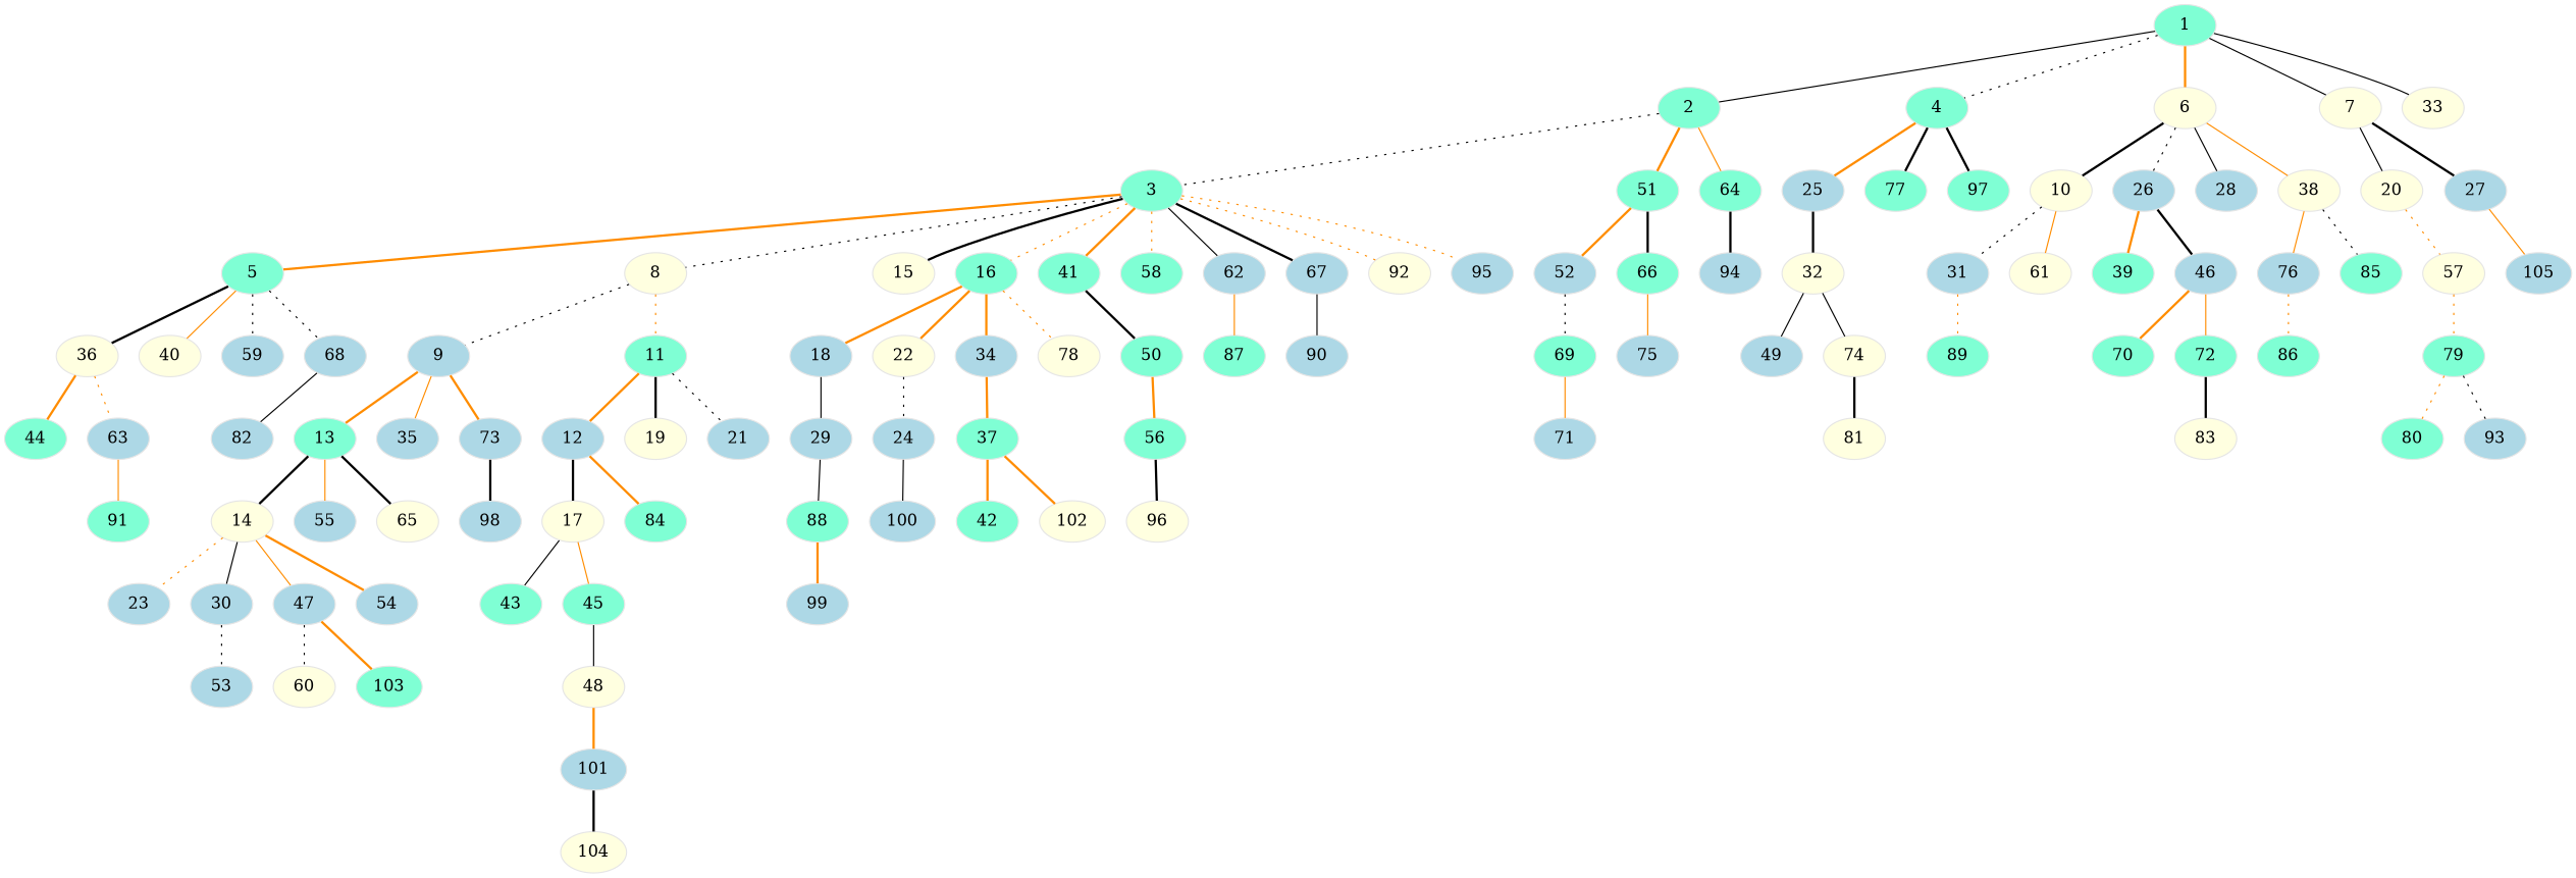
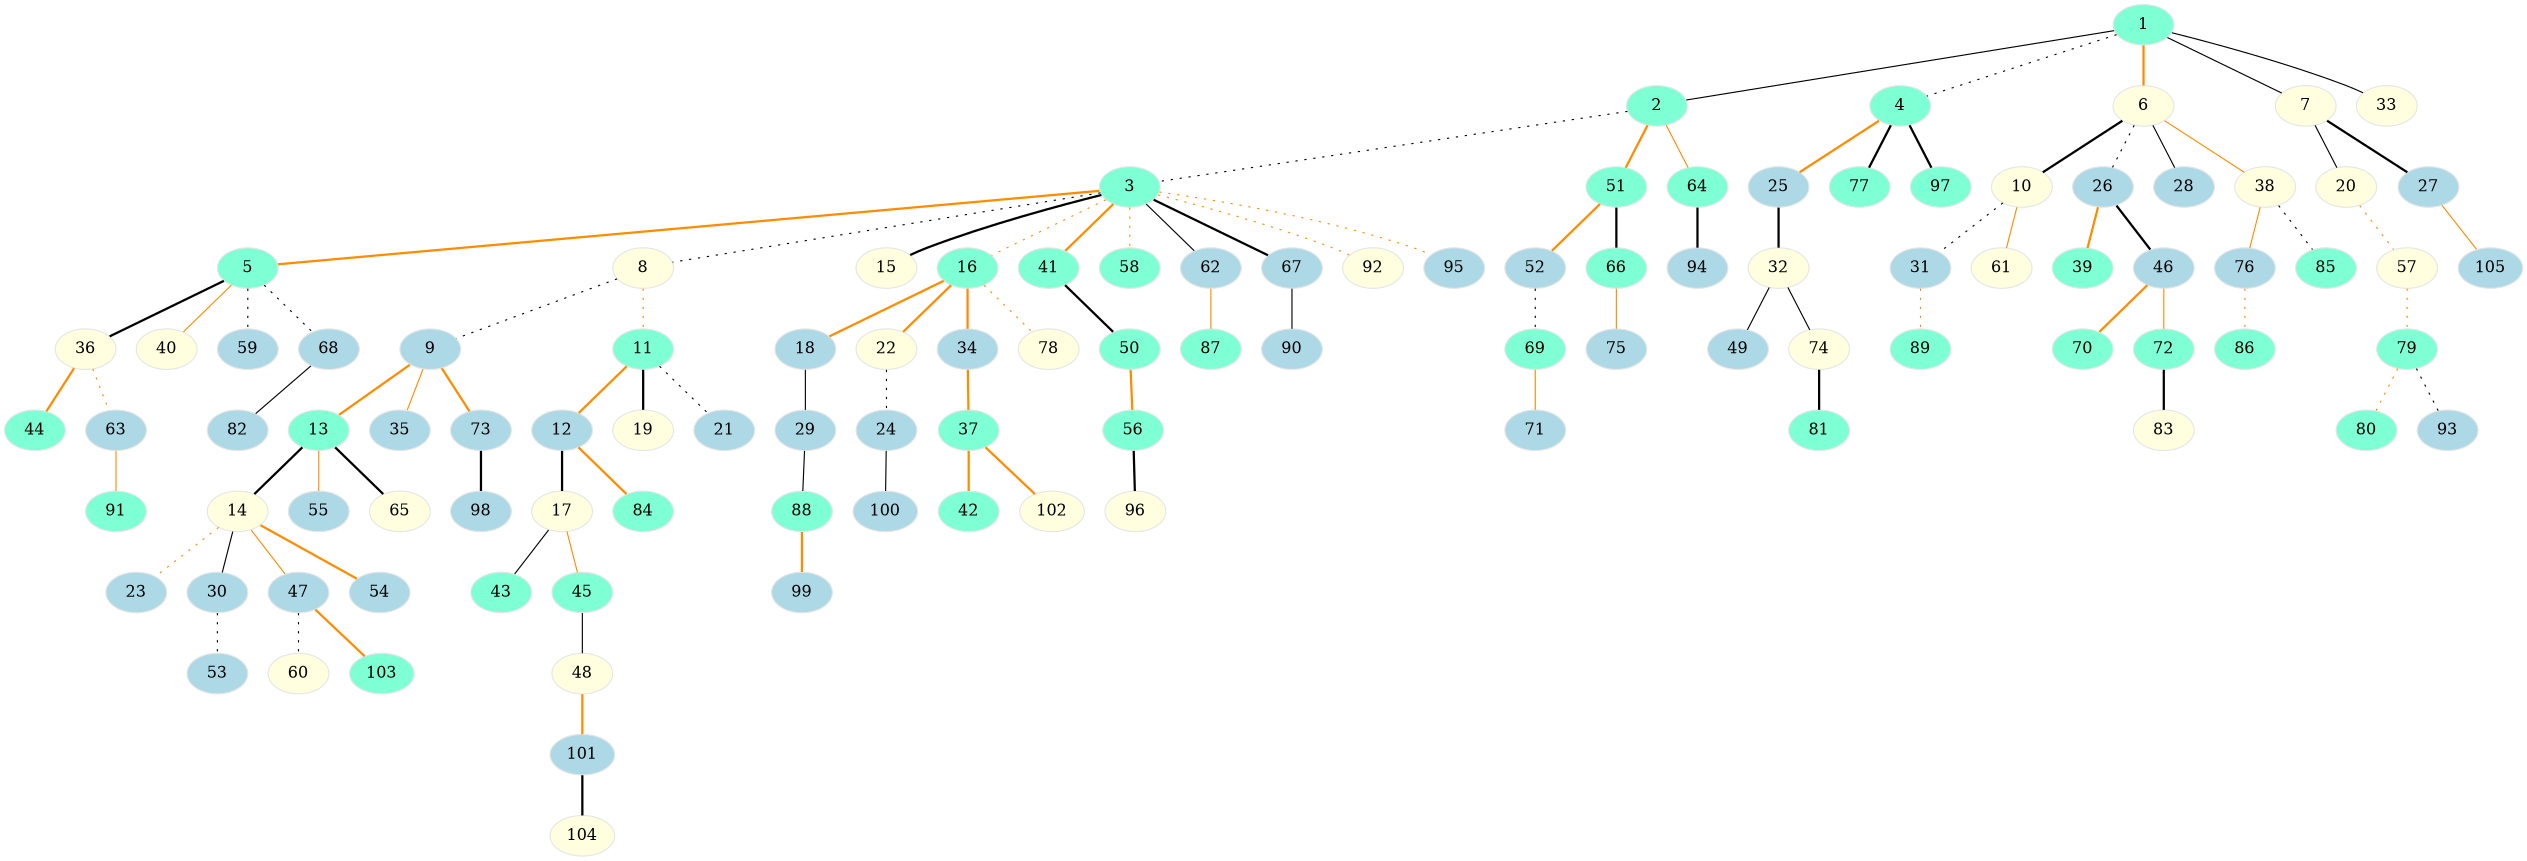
  graph {
    node [color=gray90 fillcolor=lightblue style=filled]
    edge [color=black style=bold]
    1 [fillcolor=aquamarine]
    2 [fillcolor=aquamarine]
    4 [fillcolor=aquamarine]
    6 [fillcolor=lightyellow]
    7 [fillcolor=lightyellow]
    33 [fillcolor=lightyellow]
    3 [fillcolor=aquamarine]
    51 [fillcolor=aquamarine]
    64 [fillcolor=aquamarine]
    25
    77 [fillcolor=aquamarine]
    97 [fillcolor=aquamarine]
    10 [fillcolor=lightyellow]
    26
    28
    38 [fillcolor=lightyellow]
    20 [fillcolor=lightyellow]
    27
    5 [fillcolor=aquamarine]
    8 [fillcolor=lightyellow]
    15 [fillcolor=lightyellow]
    16 [fillcolor=aquamarine]
    41 [fillcolor=aquamarine]
    58 [fillcolor=aquamarine]
    62
    67
    92 [fillcolor=lightyellow]
    95
    52
    66 [fillcolor=aquamarine]
    94
    36 [fillcolor=lightyellow]
    40 [fillcolor=lightyellow]
    59
    68
    9
    11 [fillcolor=aquamarine]
    18
    22 [fillcolor=lightyellow]
    34
    78 [fillcolor=lightyellow]
    50 [fillcolor=aquamarine]
    87 [fillcolor=aquamarine]
    90
    32 [fillcolor=lightyellow]
    44 [fillcolor=aquamarine]
    63
    82
    31
    61 [fillcolor=lightyellow]
    39 [fillcolor=aquamarine]
    46
    76
    85 [fillcolor=aquamarine]
    57 [fillcolor=lightyellow]
    105
    13 [fillcolor=aquamarine]
    35
    73
    12
    19 [fillcolor=lightyellow]
    21
    14 [fillcolor=lightyellow]
    55
    65 [fillcolor=lightyellow]
    98
    89 [fillcolor=aquamarine]
    17 [fillcolor=lightyellow]
    84 [fillcolor=aquamarine]
    43 [fillcolor=aquamarine]
    45 [fillcolor=aquamarine]
    23
    30
    47
    54
    53
    60 [fillcolor=lightyellow]
    103 [fillcolor=aquamarine]
    29
    24
    37 [fillcolor=aquamarine]
    48 [fillcolor=lightyellow]
    88 [fillcolor=aquamarine]
    79 [fillcolor=aquamarine]
    100
    49
    74 [fillcolor=lightyellow]
    70 [fillcolor=aquamarine]
    72 [fillcolor=aquamarine]
    99
-   81 [fillcolor=lightyellow]
+   81 [fillcolor=aquamarine]
    42 [fillcolor=aquamarine]
    102 [fillcolor=lightyellow]
    91 [fillcolor=aquamarine]
    86 [fillcolor=aquamarine]
    56 [fillcolor=aquamarine]
    101
    83 [fillcolor=lightyellow]
    104 [fillcolor=lightyellow]
    96 [fillcolor=lightyellow]
    69 [fillcolor=aquamarine]
    75
    71
    80 [fillcolor=aquamarine]
    93
    1 -- 2 [style=solid]
    1 -- 4 [style=dotted]
    1 -- 6 [color=darkorange]
    1 -- 7 [style=solid]
    1 -- 33 [style=solid]
    2 -- 3 [style=dotted]
    2 -- 51 [color=darkorange]
    2 -- 64 [color=darkorange style=solid]
    4 -- 25 [color=darkorange]
    4 -- 77
    4 -- 97
    6 -- 10
    6 -- 26 [style=dotted]
    6 -- 28 [style=solid]
    6 -- 38 [color=darkorange style=solid]
    7 -- 20 [style=solid]
    7 -- 27
    3 -- 5 [color=darkorange]
    3 -- 8 [style=dotted]
    3 -- 15
    3 -- 16 [color=darkorange style=dotted]
    3 -- 41 [color=darkorange]
    3 -- 58 [color=darkorange style=dotted]
    3 -- 62 [style=solid]
    3 -- 67
    3 -- 92 [color=darkorange style=dotted]
    3 -- 95 [color=darkorange style=dotted]
    51 -- 52 [color=darkorange]
    51 -- 66
    64 -- 94
    25 -- 32
    10 -- 31 [style=dotted]
    10 -- 61 [color=darkorange style=solid]
    26 -- 39 [color=darkorange]
    26 -- 46
    38 -- 76 [color=darkorange style=solid]
    38 -- 85 [style=dotted]
    20 -- 57 [color=darkorange style=dotted]
    27 -- 105 [color=darkorange style=solid]
    5 -- 36
    5 -- 40 [color=darkorange style=solid]
    5 -- 59 [style=dotted]
    5 -- 68 [style=dotted]
    8 -- 9 [style=dotted]
    8 -- 11 [color=darkorange style=dotted]
    16 -- 18 [color=darkorange]
    16 -- 22 [color=darkorange]
    16 -- 34 [color=darkorange]
    16 -- 78 [color=darkorange style=dotted]
    41 -- 50
    62 -- 87 [color=darkorange style=solid]
    67 -- 90 [style=solid]
    52 -- 69 [style=dotted]
    66 -- 75 [color=darkorange style=solid]
    36 -- 44 [color=darkorange]
    36 -- 63 [color=darkorange style=dotted]
    68 -- 82 [style=solid]
    9 -- 13 [color=darkorange]
    9 -- 35 [color=darkorange style=solid]
    9 -- 73 [color=darkorange]
    11 -- 12 [color=darkorange]
    11 -- 19
    11 -- 21 [style=dotted]
    18 -- 29 [style=solid]
    22 -- 24 [style=dotted]
    34 -- 37 [color=darkorange]
    50 -- 56 [color=darkorange]
    32 -- 49 [style=solid]
    32 -- 74 [style=solid]
    63 -- 91 [color=darkorange style=solid]
    31 -- 89 [color=darkorange style=dotted]
    46 -- 70 [color=darkorange]
    46 -- 72 [color=darkorange style=solid]
    76 -- 86 [color=darkorange style=dotted]
    57 -- 79 [color=darkorange style=dotted]
    13 -- 14
    13 -- 55 [color=darkorange style=solid]
    13 -- 65
    73 -- 98
    12 -- 17
    12 -- 84 [color=darkorange]
    14 -- 23 [color=darkorange style=dotted]
    14 -- 30 [style=solid]
    14 -- 47 [color=darkorange style=solid]
    14 -- 54 [color=darkorange]
    17 -- 43 [style=solid]
    17 -- 45 [color=darkorange style=solid]
    45 -- 48 [style=solid]
    30 -- 53 [style=dotted]
    47 -- 60 [style=dotted]
    47 -- 103 [color=darkorange]
    29 -- 88 [style=solid]
    24 -- 100 [style=solid]
    37 -- 42 [color=darkorange]
    37 -- 102 [color=darkorange]
    48 -- 101 [color=darkorange]
    88 -- 99 [color=darkorange]
    79 -- 80 [color=darkorange style=dotted]
    79 -- 93 [style=dotted]
    74 -- 81
    72 -- 83
    56 -- 96
    101 -- 104
    69 -- 71 [color=darkorange style=solid]
  }
